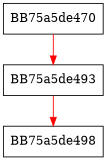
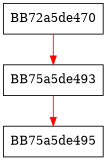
  digraph {
    splines=ortho
    node [shape=box]
    edge [color=red]
-   BB75a5de470
+   BB75a5de470 [label=BB72a5de470]
    BB75a5de493
-   BB75a5de498
+   BB75a5de498 [label=BB75a5de495]
    BB75a5de470 -> BB75a5de493
    BB75a5de493 -> BB75a5de498
  }
